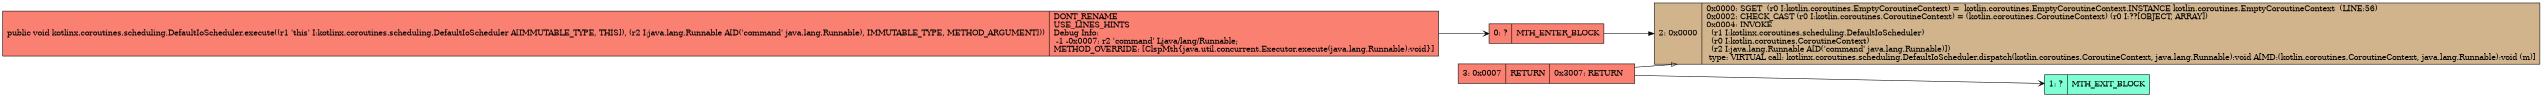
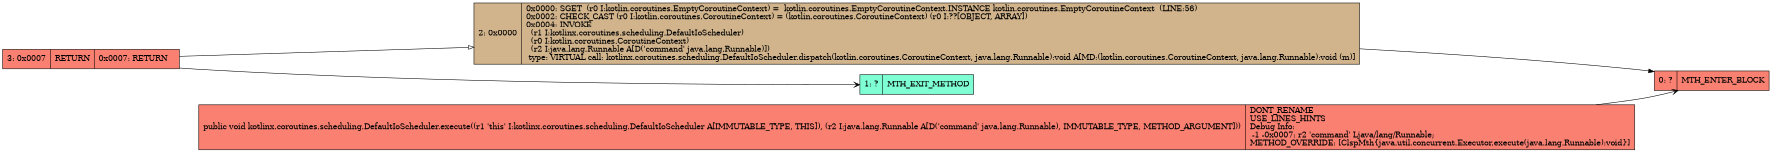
  digraph {
    rankdir=LR
    node [fillcolor=salmon shape=record style=filled]
    edge [arrowhead=vee]
    n1 [label="{0\:\ ?|MTH_ENTER_BLOCK\l}"]
    n2 [fillcolor=tan label="{2\:\ 0x0000|0x0000: SGET  (r0 I:kotlin.coroutines.EmptyCoroutineContext) =  kotlin.coroutines.EmptyCoroutineContext.INSTANCE kotlin.coroutines.EmptyCoroutineContext  (LINE:56)\l0x0002: CHECK_CAST (r0 I:kotlin.coroutines.CoroutineContext) = (kotlin.coroutines.CoroutineContext) (r0 I:??[OBJECT, ARRAY]) \l0x0004: INVOKE  \l  (r1 I:kotlinx.coroutines.scheduling.DefaultIoScheduler)\l  (r0 I:kotlin.coroutines.CoroutineContext)\l  (r2 I:java.lang.Runnable A[D('command' java.lang.Runnable)])\l type: VIRTUAL call: kotlinx.coroutines.scheduling.DefaultIoScheduler.dispatch(kotlin.coroutines.CoroutineContext, java.lang.Runnable):void A[MD:(kotlin.coroutines.CoroutineContext, java.lang.Runnable):void (m)]\l}"]
-   n3 [label="{3\:\ 0x0007|RETURN\l|0x3007: RETURN   \l}"]
-   n4 [fillcolor=aquamarine label="{1\:\ ?|MTH_EXIT_BLOCK\l}"]
+   n3 [label="{3\:\ 0x0007|RETURN\l|0x0007: RETURN   \l}"]
+   n4 [fillcolor=aquamarine label="{1\:\ ?|MTH_EXIT_METHOD\l}"]
    n5 [label="{public void kotlinx.coroutines.scheduling.DefaultIoScheduler.execute((r1 'this' I:kotlinx.coroutines.scheduling.DefaultIoScheduler A[IMMUTABLE_TYPE, THIS]), (r2 I:java.lang.Runnable A[D('command' java.lang.Runnable), IMMUTABLE_TYPE, METHOD_ARGUMENT]))  | DONT_RENAME\lUSE_LINES_HINTS\lDebug Info:\l  \-1 \-0x0007: r2 'command' Ljava\/lang\/Runnable;\lMETHOD_OVERRIDE: [ClspMth\{java.util.concurrent.Executor.execute(java.lang.Runnable):void\}]\l}"]
-   n1 -> n2 [arrowhead=normal]
+   n2 -> n1 [arrowhead=normal]
    n3 -> n2 [arrowhead=onormal]
    n3 -> n4
    n5 -> n1
  }
